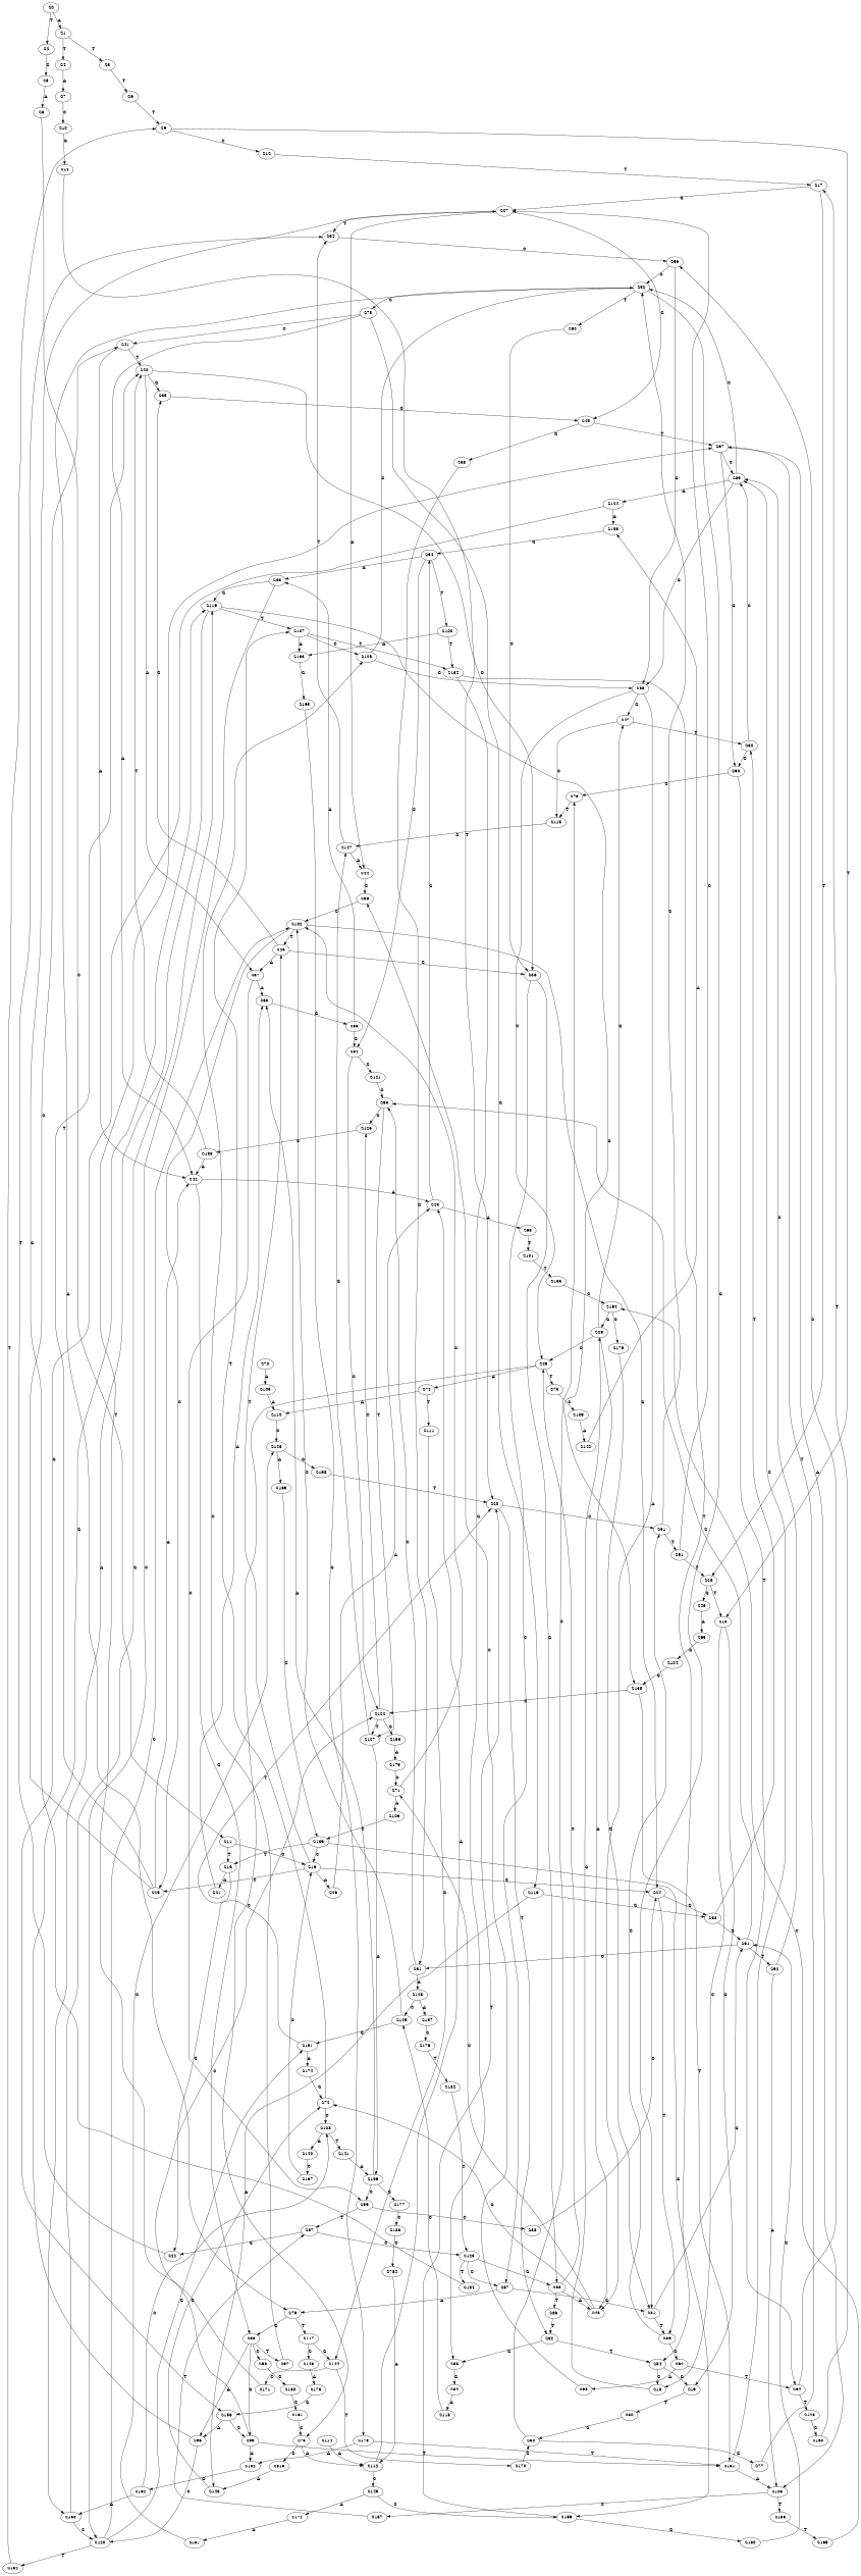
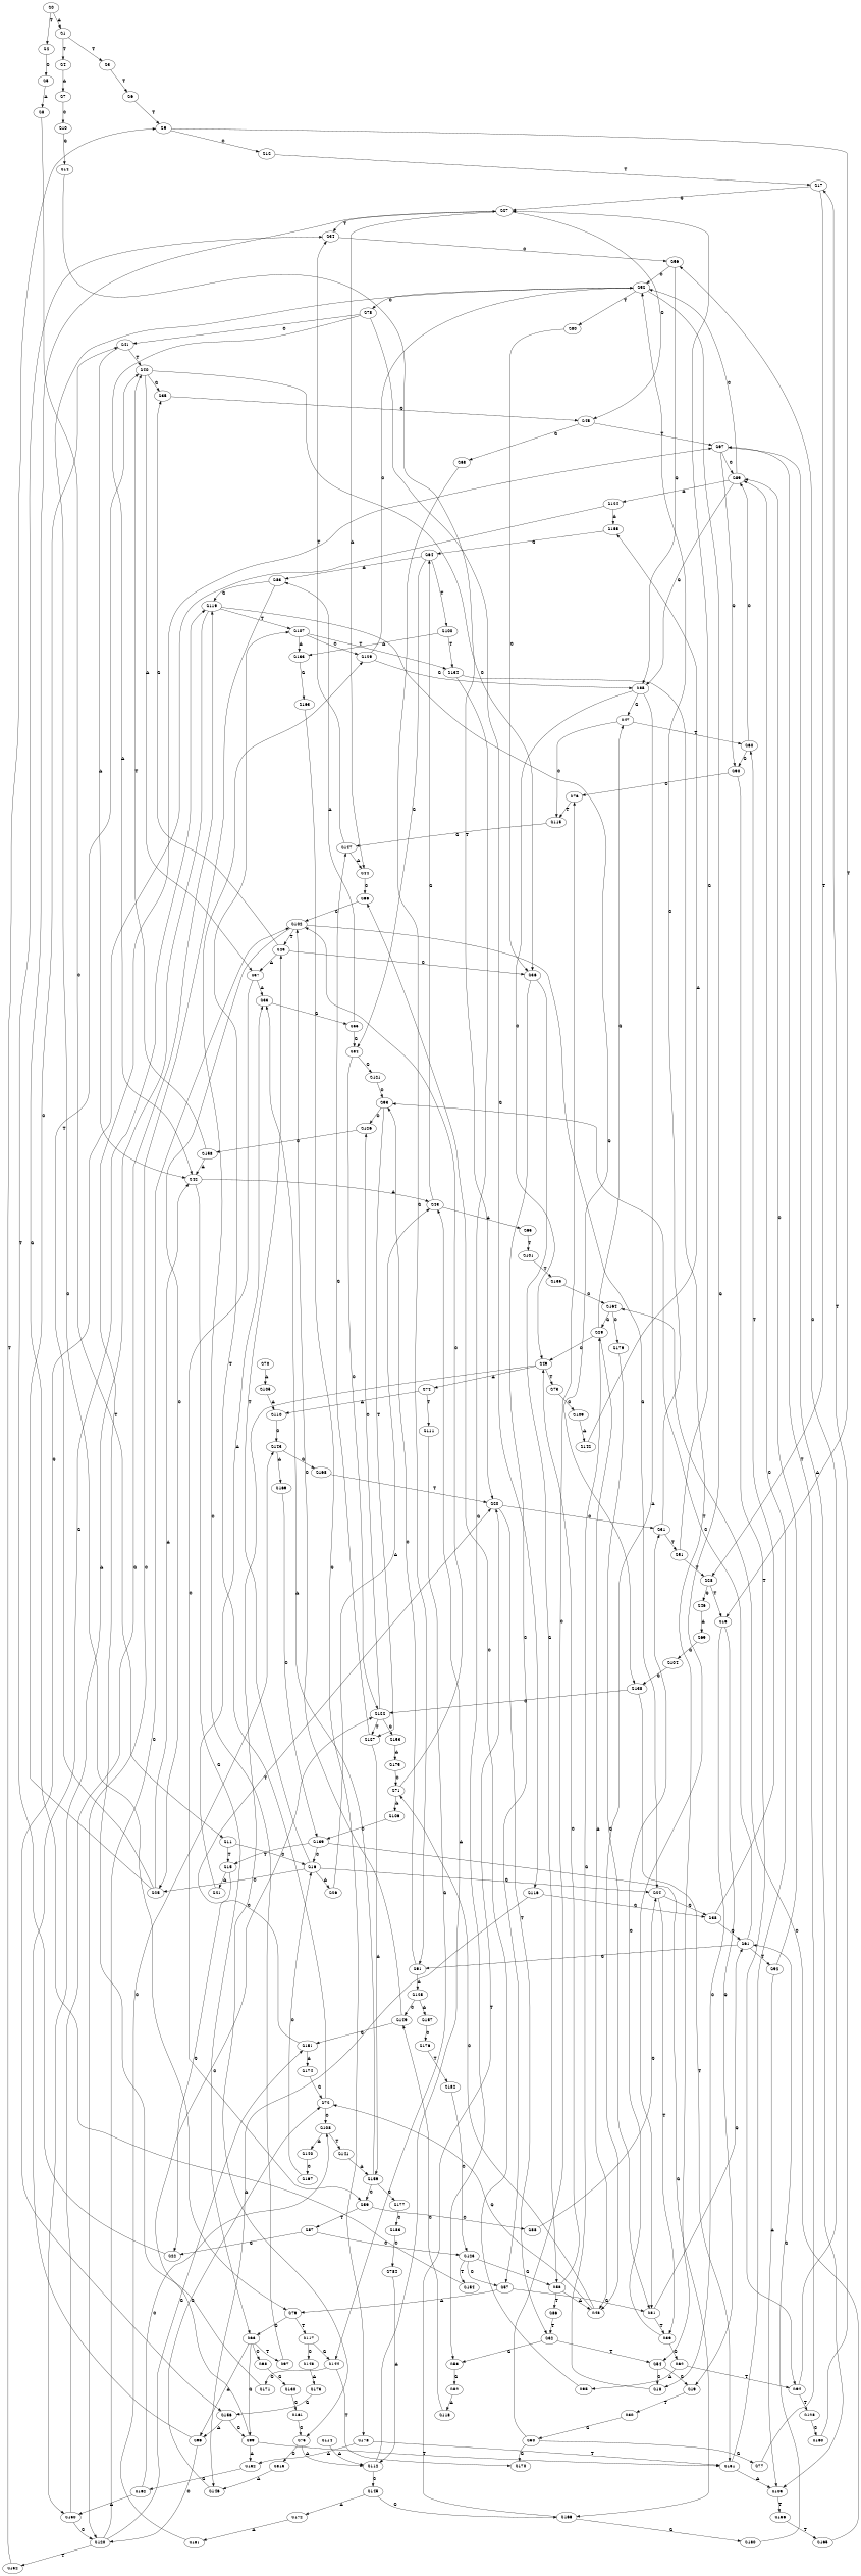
  strict digraph {
    S0
    S1
    S2
    S3
    S4
    S5
    S6
    S7
    S8
    S9
    S10
    S11
    S12
    S13
    S14
    S15
    S16
    S17
    S18
    S19
    S20
    S21
    S22
    S23
    S24
    S25
    S26
    S27
    S28
    S29
    S30
    S31
    S32
    S33
    S34
    S35
    S36
    S37
    S38
    S39
    S40
    S41
    S42
    S43
    S44
    S45
    S46
    S47
    S48
    S49
    S50
    S51
    S52
    S53
    S54
    S55
    S56
    S57
    S58
    S59
    S60
    S61
    S62
    S63
    S64
    S65
    S66
    S67
    S68
    S69
    S115
    S71
    S72
    S73
    S74
    S75
    S76
    S77
    S78
    S79
    S80
    S81
    S82
    S83
    S84
    S85
    S86
    S87
    S88
    S89
    S90
    S91
    S92
    S93
    S94
    S95
    S96
    S97
    S98
    S99
    S100
    S101
    S102
    S103
    S104
    S70
    S105
    S106
    S107
    S108
    S109
    S110
    S111
    S112
    n115 [label=S813]
    S116
    S117
    S118
    S119
    S120
    S121
    S122
    S123
    S124
    S125
    S126
    S127
    S128
    S129
    S130
    S131
    S132
    S133
    S134
    S135
    S136
-   S137
    S138
    S139
    S140
    S141
    S142
    S143
    S144
    S145
    S146
    S114
    S147
    S148
    S149
    S150
    S151
    S152
    S153
    S154
    S155
    S156
    S157
    S158
    S159
    S160
    S161
    S162
    S163
    S164
    S165
    S166
    S167
    S168
    S169
    S170
    S171
    S172
    S173
    S174
    S175
    S176
    S177
    S178
    S179
    S180
    S181
    S182
    S183
    n185 [label=S784]
    S0 -> S1 [label=A]
    S0 -> S2 [label=T]
    S1 -> S3 [label=T]
    S1 -> S4 [label=T]
    S2 -> S5 [label=C]
    S3 -> S6 [label=T]
    S4 -> S7 [label=A]
    S5 -> S8 [label=A]
    S6 -> S9 [label=T]
    S7 -> S10 [label=C]
    S8 -> S11 [label=C]
    S9 -> S12 [label=C]
    S9 -> S13 [label=T]
    S10 -> S14 [label=G]
    S11 -> S15 [label=T]
    S11 -> S16 [label=C]
    S12 -> S17 [label=T]
    S13 -> S18 [label=C]
    S13 -> S19 [label=G]
    S14 -> S20 [label=T]
    S15 -> S21 [label=A]
    S15 -> S22 [label=G]
    S16 -> S23 [label=T]
    S16 -> S24 [label=G]
    S16 -> S25 [label=C]
    S16 -> S26 [label=A]
    S17 -> S27 [label=G]
    S17 -> S28 [label=T]
    S18 -> S29 [label=G]
    S19 -> S30 [label=T]
    S20 -> S31 [label=C]
    S20 -> S32 [label=T]
    S21 -> S33 [label=A]
    S22 -> S34 [label=T]
    S23 -> S35 [label=G]
    S23 -> S36 [label=C]
    S23 -> S37 [label=A]
    S24 -> S38 [label=G]
    S24 -> S39 [label=T]
    S25 -> S40 [label=T]
    S25 -> S41 [label=C]
    S25 -> S42 [label=A]
    S26 -> S43 [label=A]
    S27 -> S34 [label=T]
    S27 -> S44 [label=A]
    S27 -> S45 [label=G]
    S28 -> S13 [label=T]
    S28 -> S46 [label=G]
    S29 -> S47 [label=G]
    S29 -> S48 [label=A]
    S29 -> S49 [label=C]
    S30 -> S50 [label=G]
    S31 -> S51 [label=T]
    S31 -> S52 [label=C]
    S32 -> S53 [label=G]
    S32 -> S54 [label=T]
    S33 -> S55 [label=G]
    S34 -> S56 [label=C]
    S35 -> S45 [label=G]
    S36 -> S57 [label=C]
    S36 -> S58 [label=G]
    S37 -> S33 [label=A]
    S37 -> S59 [label=C]
    S38 -> S60 [label=T]
    S38 -> S61 [label=G]
    S39 -> S31 [label=C]
    S39 -> S62 [label=G]
    S40 -> S35 [label=G]
    S40 -> S36 [label=C]
    S40 -> S37 [label=A]
    S41 -> S40 [label=T]
    S41 -> S42 [label=A]
    S42 -> S43 [label=A]
    S42 -> S63 [label=G]
    S43 -> S64 [label=G]
    S43 -> S65 [label=A]
    S44 -> S66 [label=C]
    S45 -> S67 [label=T]
    S45 -> S68 [label=G]
    S46 -> S69 [label=A]
    S47 -> S60 [label=T]
    S47 -> S115 [label=C]
    S48 -> S71 [label=C]
    S48 -> S72 [label=G]
    S49 -> S73 [label=T]
    S49 -> S74 [label=A]
    S49 -> S75 [label=C]
    S50 -> S76 [label=C]
    S50 -> S77 [label=G]
    S51 -> S27 [label=G]
    S51 -> S28 [label=T]
    S52 -> S78 [label=C]
-   S52 -> S79 [label=A]
+   S52 -> S79 [label=C]
    S52 -> S80 [label=T]
    S52 -> S81 [label=G]
    S53 -> S82 [label=G]
    S54 -> S18 [label=C]
    S54 -> S19 [label=G]
    S55 -> S83 [label=A]
    S55 -> S84 [label=G]
    S56 -> S52 [label=C]
    S56 -> S85 [label=G]
    S57 -> S79 [label=A]
    S57 -> S81 [label=G]
    S58 -> S48 [label=A]
    S58 -> S49 [label=C]
    S58 -> S86 [label=T]
    S59 -> S87 [label=T]
    S59 -> S88 [label=C]
    S60 -> S89 [label=C]
    S60 -> S90 [label=G]
    S61 -> S91 [label=G]
    S61 -> S92 [label=T]
    S61 -> S93 [label=C]
    S62 -> S94 [label=T]
    S62 -> S95 [label=A]
    S63 -> S96 [label=A]
    S63 -> S97 [label=T]
    S63 -> S98 [label=C]
    S63 -> S99 [label=G]
    S64 -> S83 [label=A]
    S64 -> S84 [label=G]
    S64 -> S100 [label=T]
    S65 -> S101 [label=T]
    S66 -> S102 [label=C]
    S67 -> S89 [label=C]
    S67 -> S90 [label=G]
    S67 -> S103 [label=A]
    S68 -> S91 [label=G]
    S69 -> S104 [label=G]
    S115 -> S147 [label=G]
    S71 -> S102 [label=C]
    S71 -> S106 [label=A]
    S72 -> S107 [label=T]
    S72 -> S108 [label=C]
    S73 -> S109 [label=C]
    S74 -> S110 [label=A]
    S74 -> S111 [label=T]
    S75 -> S112 [label=A]
    S75 -> n115 [label=G]
    S76 -> S115 [label=T]
    S77 -> S67 [label=T]
    S78 -> S41 [label=C]
    S78 -> S42 [label=A]
    S78 -> S116 [label=G]
    S79 -> S63 [label=G]
    S79 -> S117 [label=T]
    S80 -> S36 [label=C]
    S81 -> S39 [label=T]
    S81 -> S61 [label=G]
    S82 -> S118 [label=A]
    S83 -> S119 [label=G]
    S83 -> S120 [label=C]
    S84 -> S121 [label=G]
    S84 -> S122 [label=C]
    S85 -> S47 [label=G]
    S85 -> S48 [label=A]
    S85 -> S49 [label=C]
    S86 -> S32 [label=T]
    S87 -> S22 [label=G]
    S87 -> S123 [label=C]
    S88 -> S24 [label=G]
    S89 -> S52 [label=C]
    S89 -> S85 [label=G]
    S89 -> S124 [label=A]
    S90 -> S76 [label=C]
    S90 -> S94 [label=T]
    S91 -> S93 [label=C]
    S91 -> S125 [label=A]
    S92 -> S89 [label=C]
    S92 -> S103 [label=A]
    S93 -> S126 [label=C]
    S93 -> S127 [label=T]
    S94 -> S56 [label=C]
    S94 -> S128 [label=T]
    S95 -> S66 [label=C]
    S96 -> S119 [label=G]
    S96 -> S120 [label=C]
    S97 -> S129 [label=C]
    S98 -> S130 [label=G]
    S99 -> S122 [label=C]
    S99 -> S131 [label=T]
    S99 -> S132 [label=A]
    S100 -> S133 [label=A]
    S100 -> S134 [label=T]
    S101 -> S135 [label=T]
    S102 -> S23 [label=T]
    S102 -> S24 [label=G]
    S102 -> S25 [label=C]
    S103 -> S136 [label=T]
-   S103 -> S137 [label=C]
    S104 -> S138 [label=G]
    S70 -> S105 [label=A]
    S105 -> S110 [label=A]
    S106 -> S139 [label=C]
    S107 -> S129 [label=C]
    S107 -> S133 [label=A]
    S107 -> S134 [label=T]
    S108 -> S140 [label=A]
    S108 -> S141 [label=T]
    S109 -> S142 [label=A]
    S110 -> S143 [label=C]
    S111 -> S144 [label=G]
    S112 -> S43 [label=A]
    S112 -> S145 [label=C]
    n115 -> S146 [label=A]
    S116 -> S38 [label=G]
    S116 -> S146 [label=A]
    S117 -> S144 [label=G]
    S117 -> S148 [label=C]
    S118 -> S149 [label=C]
    S119 -> S107 [label=T]
    S119 -> S138 [label=G]
    S119 -> S150 [label=A]
    S120 -> S102 [label=C]
    S120 -> S151 [label=G]
    S120 -> S152 [label=T]
    S121 -> S93 [label=C]
    S122 -> S126 [label=C]
    S122 -> S127 [label=T]
    S122 -> S153 [label=G]
    S123 -> S57 [label=C]
    S123 -> S58 [label=G]
    S123 -> S154 [label=T]
    S124 -> S155 [label=A]
    S124 -> S156 [label=G]
    S125 -> S149 [label=C]
    S125 -> S157 [label=A]
    S126 -> S158 [label=C]
    S127 -> S147 [label=G]
    S127 -> S159 [label=A]
    S128 -> S160 [label=C]
    S129 -> S52 [label=C]
    S129 -> S85 [label=G]
    S130 -> S161 [label=C]
    S131 -> S89 [label=C]
    S131 -> S103 [label=A]
    S132 -> S162 [label=G]
    S133 -> S163 [label=G]
    S134 -> S53 [label=G]
    S134 -> S54 [label=T]
    S135 -> S164 [label=C]
    S136 -> S165 [label=T]
-   S137 -> S87 [label=T]
    S138 -> S122 [label=C]
    S138 -> S131 [label=T]
    S139 -> S15 [label=T]
    S139 -> S16 [label=C]
    S139 -> S166 [label=G]
    S140 -> S167 [label=C]
    S141 -> S159 [label=A]
    S142 -> S155 [label=A]
    S143 -> S168 [label=G]
    S143 -> S169 [label=A]
    S144 -> S170 [label=T]
    S144 -> S171 [label=G]
    S145 -> S166 [label=G]
    S145 -> S172 [label=A]
    S146 -> S72 [label=G]
    S114 -> S112 [label=A]
    S147 -> S34 [label=T]
    S147 -> S44 [label=A]
    S148 -> S173 [label=A]
    S149 -> S102 [label=C]
    S149 -> S151 [label=G]
    S150 -> S119 [label=G]
    S150 -> S120 [label=C]
    S151 -> S20 [label=T]
    S151 -> S174 [label=A]
    S152 -> S9 [label=T]
    S153 -> S175 [label=A]
    S154 -> S27 [label=G]
    S155 -> S64 [label=G]
    S156 -> S96 [label=A]
    S156 -> S99 [label=G]
    S157 -> S176 [label=C]
    S158 -> S40 [label=T]
    S158 -> S42 [label=A]
    S159 -> S33 [label=A]
    S159 -> S59 [label=C]
    S159 -> S177 [label=G]
    S160 -> S17 [label=T]
    S161 -> S75 [label=C]
    S162 -> S108 [label=C]
    S162 -> S150 [label=A]
    S163 -> S178 [label=G]
    S164 -> S29 [label=G]
    S164 -> S179 [label=C]
    S165 -> S164 [label=C]
    S166 -> S20 [label=T]
    S166 -> S180 [label=G]
    S167 -> S16 [label=C]
    S168 -> S20 [label=T]
    S169 -> S139 [label=C]
-   S170 -> S50 [label=G]
+   S50 -> S170 [label=G]
    S171 -> S67 [label=T]
    S172 -> S181 [label=A]
    S173 -> S156 [label=G]
    S174 -> S72 [label=G]
    S175 -> S71 [label=C]
    S176 -> S182 [label=T]
    S177 -> S183 [label=C]
    S178 -> S131 [label=T]
    S178 -> S132 [label=A]
    S179 -> S81 [label=G]
    S180 -> S61 [label=G]
    S181 -> S143 [label=C]
    S182 -> S123 [label=C]
    S183 -> n185 [label=C]
    n185 -> S112 [label=A]
  }
